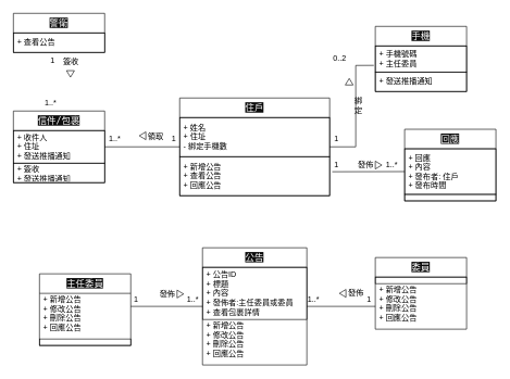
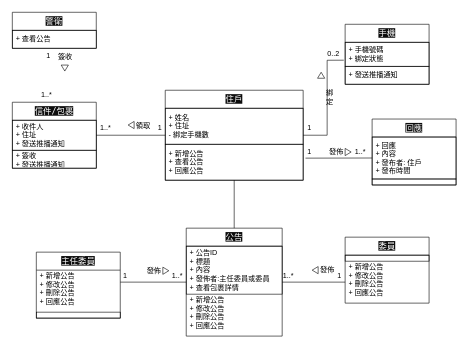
  <mxCell id="0" />
  <mxCell id="1" parent="0" />
+ <mxCell id="2" style="edgeStyle=none;html=1;endArrow=none;endFill=0;" parent="1" source="5" target="15" edge="1"><mxGeometry relative="1" as="geometry" /></mxCell>
  <mxCell id="3" style="edgeStyle=none;html=1;entryX=-0.016;entryY=0.747;entryDx=0;entryDy=0;entryPerimeter=0;targetPerimeterSpacing=2;rounded=0;endArrow=none;endFill=0;" parent="1" source="5" target="22" edge="1"><mxGeometry relative="1" as="geometry"><Array as="points"><mxPoint x="545" y="225" /><mxPoint x="545" y="100" /></Array></mxGeometry></mxCell>
  <mxCell id="4" style="edgeStyle=none;rounded=0;html=1;entryX=0;entryY=0.5;entryDx=0;entryDy=0;targetPerimeterSpacing=2;exitX=1.017;exitY=0.387;exitDx=0;exitDy=0;exitPerimeter=0;endArrow=none;endFill=0;" parent="1" source="7" target="19" edge="1"><mxGeometry relative="1" as="geometry" /></mxCell>
  <mxCell id="5" value="&lt;span style=&quot;color: rgb(255, 255, 255); font-family: &amp;quot;Söhne Mono&amp;quot;, Monaco, &amp;quot;Andale Mono&amp;quot;, &amp;quot;Ubuntu Mono&amp;quot;, monospace; font-size: 14px; text-align: left; background-color: rgb(13, 13, 13);&quot;&gt; 住戶  &lt;/span&gt;" style="swimlane;fontStyle=0;childLayout=stackLayout;horizontal=1;startSize=30;horizontalStack=0;resizeParent=1;resizeParentMax=0;resizeLast=0;collapsible=1;marginBottom=0;whiteSpace=wrap;html=1;fillColor=none;" parent="1" vertex="1"><mxGeometry x="275" y="150" width="230" height="150" as="geometry" /></mxCell>
  <mxCell id="6" value="+ 姓名&lt;br&gt;+ 住址&lt;br&gt;- 綁定手機數" style="text;strokeColor=default;fillColor=none;align=left;verticalAlign=middle;spacingLeft=4;spacingRight=4;overflow=hidden;points=[[0,0.5],[1,0.5]];portConstraint=eastwest;rotatable=0;whiteSpace=wrap;html=1;" parent="5" vertex="1"><mxGeometry y="30" width="230" height="60" as="geometry" /></mxCell>
  <mxCell id="7" value="+ 新增公告&lt;br&gt;+ 查看公告&lt;br&gt;+ 回應公告" style="text;strokeColor=default;fillColor=none;align=left;verticalAlign=middle;spacingLeft=4;spacingRight=4;overflow=hidden;points=[[0,0.5],[1,0.5]];portConstraint=eastwest;rotatable=0;whiteSpace=wrap;html=1;" parent="5" vertex="1"><mxGeometry y="90" width="230" height="60" as="geometry" /></mxCell>
  <mxCell id="8" value="&lt;span style=&quot;color: rgb(255, 255, 255); font-family: &amp;quot;Söhne Mono&amp;quot;, Monaco, &amp;quot;Andale Mono&amp;quot;, &amp;quot;Ubuntu Mono&amp;quot;, monospace; font-size: 14px; text-align: left; background-color: rgb(13, 13, 13);&quot;&gt;警衛&lt;/span&gt;" style="swimlane;fontStyle=0;childLayout=stackLayout;horizontal=1;startSize=30;horizontalStack=0;resizeParent=1;resizeParentMax=0;resizeLast=0;collapsible=1;marginBottom=0;whiteSpace=wrap;html=1;fillColor=none;" parent="1" vertex="1"><mxGeometry x="20" y="20" width="140" height="60" as="geometry" /></mxCell>
  <mxCell id="9" value="+ 查看公告" style="text;strokeColor=default;fillColor=none;align=left;verticalAlign=middle;spacingLeft=4;spacingRight=4;overflow=hidden;points=[[0,0.5],[1,0.5]];portConstraint=eastwest;rotatable=0;whiteSpace=wrap;html=1;" parent="8" vertex="1"><mxGeometry y="30" width="140" height="30" as="geometry" /></mxCell>
  <mxCell id="10" value="&lt;span style=&quot;color: rgb(255, 255, 255); font-family: &amp;quot;Söhne Mono&amp;quot;, Monaco, &amp;quot;Andale Mono&amp;quot;, &amp;quot;Ubuntu Mono&amp;quot;, monospace; font-size: 14px; text-align: left; background-color: rgb(13, 13, 13);&quot;&gt; 信件/包裹&lt;/span&gt;" style="swimlane;fontStyle=0;childLayout=stackLayout;horizontal=1;startSize=30;horizontalStack=0;resizeParent=1;resizeParentMax=0;resizeLast=0;collapsible=1;marginBottom=0;whiteSpace=wrap;html=1;fillColor=none;" parent="1" vertex="1"><mxGeometry x="20" y="170" width="140" height="110" as="geometry" /></mxCell>
  <mxCell id="11" value="+ 收件人&lt;br&gt;+ 住址&lt;br&gt;+ 發送推播通知" style="text;strokeColor=default;fillColor=none;align=left;verticalAlign=middle;spacingLeft=4;spacingRight=4;overflow=hidden;points=[[0,0.5],[1,0.5]];portConstraint=eastwest;rotatable=0;whiteSpace=wrap;html=1;" parent="10" vertex="1"><mxGeometry y="30" width="140" height="50" as="geometry" /></mxCell>
  <mxCell id="12" value="+ 簽收&lt;br&gt;+ 發送推播通知" style="text;strokeColor=default;fillColor=none;align=left;verticalAlign=middle;spacingLeft=4;spacingRight=4;overflow=hidden;points=[[0,0.5],[1,0.5]];portConstraint=eastwest;rotatable=0;whiteSpace=wrap;html=1;" parent="10" vertex="1"><mxGeometry y="80" width="140" height="30" as="geometry" /></mxCell>
  <mxCell id="13" style="edgeStyle=none;html=1;endArrow=none;endFill=0;" parent="1" source="15" edge="1"><mxGeometry relative="1" as="geometry"><mxPoint x="200" y="470" as="targetPoint" /></mxGeometry></mxCell>
  <mxCell id="14" style="edgeStyle=none;rounded=0;html=1;entryX=0;entryY=0.5;entryDx=0;entryDy=0;targetPerimeterSpacing=2;endArrow=none;endFill=0;" parent="1" source="15" target="26" edge="1"><mxGeometry relative="1" as="geometry" /></mxCell>
  <mxCell id="15" value="&lt;span style=&quot;color: rgb(255, 255, 255); font-family: &amp;quot;Söhne Mono&amp;quot;, Monaco, &amp;quot;Andale Mono&amp;quot;, &amp;quot;Ubuntu Mono&amp;quot;, monospace; font-size: 14px; text-align: left; background-color: rgb(13, 13, 13);&quot;&gt;  公告     &lt;/span&gt;" style="swimlane;fontStyle=0;childLayout=stackLayout;horizontal=1;startSize=30;horizontalStack=0;resizeParent=1;resizeParentMax=0;resizeLast=0;collapsible=1;marginBottom=0;whiteSpace=wrap;html=1;fillColor=none;" parent="1" vertex="1"><mxGeometry x="310" y="380" width="160" height="180" as="geometry" /></mxCell>
  <mxCell id="16" value="+ 公告ID&lt;br&gt;+ 標題&lt;br&gt;+ 內容&lt;br&gt;+ 發佈者:主任委員或委員&lt;br&gt;+ 查看包裹詳情" style="text;strokeColor=default;fillColor=none;align=left;verticalAlign=middle;spacingLeft=4;spacingRight=4;overflow=hidden;points=[[0,0.5],[1,0.5]];portConstraint=eastwest;rotatable=0;whiteSpace=wrap;html=1;" parent="15" vertex="1"><mxGeometry y="30" width="160" height="80" as="geometry" /></mxCell>
  <mxCell id="17" value="+ 新增公告&lt;br&gt;+ 修改公告&lt;br&gt;+ 刪除公告&lt;br&gt;+ 回應公告&lt;br&gt;&amp;nbsp;" style="text;strokeColor=none;fillColor=none;align=left;verticalAlign=middle;spacingLeft=4;spacingRight=4;overflow=hidden;points=[[0,0.5],[1,0.5]];portConstraint=eastwest;rotatable=0;whiteSpace=wrap;html=1;" parent="15" vertex="1"><mxGeometry y="110" width="160" height="70" as="geometry" /></mxCell>
  <mxCell id="18" value="&lt;span style=&quot;color: rgb(255, 255, 255); font-family: &amp;quot;Söhne Mono&amp;quot;, Monaco, &amp;quot;Andale Mono&amp;quot;, &amp;quot;Ubuntu Mono&amp;quot;, monospace; font-size: 14px; text-align: left; background-color: rgb(13, 13, 13);&quot;&gt;回應&lt;/span&gt;" style="swimlane;fontStyle=0;childLayout=stackLayout;horizontal=1;startSize=30;horizontalStack=0;resizeParent=1;resizeParentMax=0;resizeLast=0;collapsible=1;marginBottom=0;whiteSpace=wrap;html=1;fillColor=none;" parent="1" vertex="1"><mxGeometry x="620" y="198" width="140" height="110" as="geometry" /></mxCell>
  <mxCell id="19" value="+ 回應&lt;br&gt;+ 內容&lt;br&gt;+ 發布者: 住戶&lt;br&gt;+ 發布時間" style="text;strokeColor=default;fillColor=none;align=left;verticalAlign=middle;spacingLeft=4;spacingRight=4;overflow=hidden;points=[[0,0.5],[1,0.5]];portConstraint=eastwest;rotatable=0;whiteSpace=wrap;html=1;" parent="18" vertex="1"><mxGeometry y="30" width="140" height="70" as="geometry" /></mxCell>
  <mxCell id="20" value="" style="text;strokeColor=default;fillColor=none;align=left;verticalAlign=middle;spacingLeft=4;spacingRight=4;overflow=hidden;points=[[0,0.5],[1,0.5]];portConstraint=eastwest;rotatable=0;whiteSpace=wrap;html=1;" parent="18" vertex="1"><mxGeometry y="100" width="140" height="10" as="geometry" /></mxCell>
  <mxCell id="21" value="&lt;span style=&quot;color: rgb(255, 255, 255); font-family: &amp;quot;Söhne Mono&amp;quot;, Monaco, &amp;quot;Andale Mono&amp;quot;, &amp;quot;Ubuntu Mono&amp;quot;, monospace; font-size: 14px; text-align: left; background-color: rgb(13, 13, 13);&quot;&gt;手機&lt;/span&gt;" style="swimlane;fontStyle=0;childLayout=stackLayout;horizontal=1;startSize=30;horizontalStack=0;resizeParent=1;resizeParentMax=0;resizeLast=0;collapsible=1;marginBottom=0;whiteSpace=wrap;html=1;fillColor=none;" parent="1" vertex="1"><mxGeometry x="575" y="40" width="140" height="100" as="geometry" /></mxCell>
- <mxCell id="22" value="+ 手機號碼&lt;br&gt;+ 主任委員&lt;br&gt;" style="text;strokeColor=default;fillColor=none;align=left;verticalAlign=middle;spacingLeft=4;spacingRight=4;overflow=hidden;points=[[0,0.5],[1,0.5]];portConstraint=eastwest;rotatable=0;whiteSpace=wrap;html=1;" parent="21" vertex="1"><mxGeometry y="30" width="140" height="40" as="geometry" /></mxCell>
+ <mxCell id="22" value="+ 手機號碼&lt;br&gt;+ 綁定狀態&lt;br&gt;" style="text;strokeColor=default;fillColor=none;align=left;verticalAlign=middle;spacingLeft=4;spacingRight=4;overflow=hidden;points=[[0,0.5],[1,0.5]];portConstraint=eastwest;rotatable=0;whiteSpace=wrap;html=1;" parent="21" vertex="1"><mxGeometry y="30" width="140" height="40" as="geometry" /></mxCell>
  <mxCell id="23" value="+ 發送推播通知" style="text;strokeColor=default;fillColor=none;align=left;verticalAlign=middle;spacingLeft=4;spacingRight=4;overflow=hidden;points=[[0,0.5],[1,0.5]];portConstraint=eastwest;rotatable=0;whiteSpace=wrap;html=1;" parent="21" vertex="1"><mxGeometry y="70" width="140" height="30" as="geometry" /></mxCell>
  <mxCell id="24" value="&lt;span style=&quot;color: rgb(255, 255, 255); font-family: &amp;quot;Söhne Mono&amp;quot;, Monaco, &amp;quot;Andale Mono&amp;quot;, &amp;quot;Ubuntu Mono&amp;quot;, monospace; font-size: 14px; text-align: left; background-color: rgb(13, 13, 13);&quot;&gt;委員&lt;/span&gt;" style="swimlane;fontStyle=0;childLayout=stackLayout;horizontal=1;startSize=30;horizontalStack=0;resizeParent=1;resizeParentMax=0;resizeLast=0;collapsible=1;marginBottom=0;whiteSpace=wrap;html=1;fillColor=none;" parent="1" vertex="1"><mxGeometry x="575" y="395" width="140" height="110" as="geometry" /></mxCell>
  <mxCell id="25" value="" style="text;strokeColor=default;fillColor=none;align=left;verticalAlign=middle;spacingLeft=4;spacingRight=4;overflow=hidden;points=[[0,0.5],[1,0.5]];portConstraint=eastwest;rotatable=0;whiteSpace=wrap;html=1;" parent="24" vertex="1"><mxGeometry y="30" width="140" height="10" as="geometry" /></mxCell>
  <mxCell id="26" value="+ 新增公告&lt;br&gt;+ 修改公告&lt;br&gt;+ 刪除公告&lt;br&gt;+ 回應公告&lt;br&gt;&amp;nbsp;" style="text;strokeColor=none;fillColor=none;align=left;verticalAlign=middle;spacingLeft=4;spacingRight=4;overflow=hidden;points=[[0,0.5],[1,0.5]];portConstraint=eastwest;rotatable=0;whiteSpace=wrap;html=1;" parent="24" vertex="1"><mxGeometry y="40" width="140" height="70" as="geometry" /></mxCell>
  <mxCell id="27" value="&lt;span style=&quot;color: rgb(255, 255, 255); font-family: &amp;quot;Söhne Mono&amp;quot;, Monaco, &amp;quot;Andale Mono&amp;quot;, &amp;quot;Ubuntu Mono&amp;quot;, monospace; font-size: 14px; text-align: left; background-color: rgb(13, 13, 13);&quot;&gt;主任委員&lt;/span&gt;" style="swimlane;fontStyle=0;childLayout=stackLayout;horizontal=1;startSize=30;horizontalStack=0;resizeParent=1;resizeParentMax=0;resizeLast=0;collapsible=1;marginBottom=0;whiteSpace=wrap;html=1;fillColor=none;" parent="1" vertex="1"><mxGeometry x="60" y="420" width="140" height="110" as="geometry" /></mxCell>
  <mxCell id="28" value="+ 新增公告&lt;br&gt;+ 修改公告&lt;br&gt;+ 刪除公告&lt;br&gt;+ 回應公告&lt;br&gt;&amp;nbsp;" style="text;strokeColor=none;fillColor=none;align=left;verticalAlign=middle;spacingLeft=4;spacingRight=4;overflow=hidden;points=[[0,0.5],[1,0.5]];portConstraint=eastwest;rotatable=0;whiteSpace=wrap;html=1;" parent="27" vertex="1"><mxGeometry y="30" width="140" height="70" as="geometry" /></mxCell>
  <mxCell id="29" value="" style="text;strokeColor=default;fillColor=none;align=left;verticalAlign=middle;spacingLeft=4;spacingRight=4;overflow=hidden;points=[[0,0.5],[1,0.5]];portConstraint=eastwest;rotatable=0;whiteSpace=wrap;html=1;" parent="27" vertex="1"><mxGeometry y="100" width="140" height="10" as="geometry" /></mxCell>
  <mxCell id="30" style="edgeStyle=none;html=1;endArrow=none;endFill=0;" parent="1" source="11" target="5" edge="1"><mxGeometry relative="1" as="geometry" /></mxCell>
  <mxCell id="31" value="&lt;font style=&quot;font-size: 12px;&quot;&gt;簽收&lt;/font&gt;" style="text;html=1;align=center;verticalAlign=middle;resizable=0;points=[];autosize=1;strokeColor=none;fillColor=none;strokeWidth=2;" parent="1" vertex="1"><mxGeometry x="82.5" y="80" width="50" height="30" as="geometry" /></mxCell>
  <mxCell id="32" value="1" style="text;html=1;align=center;verticalAlign=middle;resizable=0;points=[];autosize=1;strokeColor=none;fillColor=none;fontSize=12;strokeWidth=0;" parent="1" vertex="1"><mxGeometry x="65" y="77" width="30" height="30" as="geometry" /></mxCell>
  <mxCell id="33" value="1..*" style="text;html=1;align=center;verticalAlign=middle;resizable=0;points=[];autosize=1;strokeColor=none;fillColor=none;fontSize=12;strokeWidth=0;" parent="1" vertex="1"><mxGeometry x="57" y="143" width="40" height="30" as="geometry" /></mxCell>
  <mxCell id="34" value="1" style="text;html=1;align=center;verticalAlign=middle;resizable=0;points=[];autosize=1;strokeColor=none;fillColor=none;fontSize=12;strokeWidth=0;" parent="1" vertex="1"><mxGeometry x="251" y="198" width="30" height="30" as="geometry" /></mxCell>
  <mxCell id="35" value="1..*" style="text;html=1;align=center;verticalAlign=middle;resizable=0;points=[];autosize=1;strokeColor=none;fillColor=none;fontSize=12;strokeWidth=0;" parent="1" vertex="1"><mxGeometry x="155" y="198" width="40" height="30" as="geometry" /></mxCell>
  <mxCell id="36" value="" style="triangle;whiteSpace=wrap;html=1;strokeColor=default;fillColor=none;rotation=90;" parent="1" vertex="1"><mxGeometry x="102.5" y="107" width="10" height="12" as="geometry" /></mxCell>
  <mxCell id="37" value="1" style="text;html=1;align=center;verticalAlign=middle;resizable=0;points=[];autosize=1;strokeColor=none;fillColor=none;fontSize=12;strokeWidth=0;" parent="1" vertex="1"><mxGeometry x="193.13" y="445" width="30" height="30" as="geometry" /></mxCell>
  <mxCell id="38" value="1..*" style="text;html=1;align=center;verticalAlign=middle;resizable=0;points=[];autosize=1;strokeColor=none;fillColor=none;fontSize=12;strokeWidth=0;" parent="1" vertex="1"><mxGeometry x="275" y="445" width="40" height="30" as="geometry" /></mxCell>
  <mxCell id="39" value="" style="group" parent="1" vertex="1" connectable="0"><mxGeometry x="231" y="436" width="50" height="30" as="geometry" /></mxCell>
  <mxCell id="40" value="" style="triangle;whiteSpace=wrap;html=1;strokeColor=default;fillColor=none;rotation=0;" parent="39" vertex="1"><mxGeometry x="40" y="9" width="10" height="12" as="geometry" /></mxCell>
  <mxCell id="41" value="&lt;font style=&quot;font-size: 12px;&quot;&gt;發佈&lt;/font&gt;" style="text;html=1;align=center;verticalAlign=middle;resizable=0;points=[];autosize=1;strokeColor=none;fillColor=none;strokeWidth=2;" parent="39" vertex="1"><mxGeometry width="50" height="30" as="geometry" /></mxCell>
  <mxCell id="42" value="" style="group" parent="1" vertex="1" connectable="0"><mxGeometry x="213.13" y="194" width="50" height="30" as="geometry" /></mxCell>
  <mxCell id="43" value="" style="triangle;whiteSpace=wrap;html=1;strokeColor=default;fillColor=none;rotation=-180;" parent="42" vertex="1"><mxGeometry y="8" width="10" height="12" as="geometry" /></mxCell>
  <mxCell id="44" value="&lt;font style=&quot;font-size: 12px;&quot;&gt;領取&lt;/font&gt;" style="text;html=1;align=center;verticalAlign=middle;resizable=0;points=[];autosize=1;strokeColor=none;fillColor=none;strokeWidth=2;" parent="42" vertex="1"><mxGeometry width="50" height="30" as="geometry" /></mxCell>
  <mxCell id="45" value="1..*" style="text;html=1;align=center;verticalAlign=middle;resizable=0;points=[];autosize=1;strokeColor=none;fillColor=none;fontSize=12;strokeWidth=0;" parent="1" vertex="1"><mxGeometry x="460" y="444" width="40" height="30" as="geometry" /></mxCell>
  <mxCell id="46" value="1" style="text;html=1;align=center;verticalAlign=middle;resizable=0;points=[];autosize=1;strokeColor=none;fillColor=none;fontSize=12;strokeWidth=0;" parent="1" vertex="1"><mxGeometry x="500" y="198" width="30" height="30" as="geometry" /></mxCell>
- <mxCell id="47" value="0..2" style="text;html=1;align=center;verticalAlign=middle;resizable=0;points=[];autosize=1;strokeColor=none;fillColor=none;fontSize=12;strokeWidth=0;" parent="1" vertex="1"><mxGeometry x="500" y="75" width="40" height="30" as="geometry" /></mxCell>
+ <mxCell id="47" value="0..2" style="text;html=1;align=center;verticalAlign=middle;resizable=0;points=[];autosize=1;strokeColor=none;fillColor=none;fontSize=12;strokeWidth=0;" parent="1" vertex="1"><mxGeometry x="535" y="75" width="40" height="30" as="geometry" /></mxCell>
  <mxCell id="48" value="" style="triangle;whiteSpace=wrap;html=1;strokeColor=default;fillColor=none;rotation=-90;" parent="1" vertex="1"><mxGeometry x="530" y="119" width="10" height="12" as="geometry" /></mxCell>
  <mxCell id="49" value="綁&lt;br&gt;定" style="text;html=1;align=center;verticalAlign=middle;resizable=0;points=[];autosize=1;strokeColor=none;fillColor=none;fontSize=12;" parent="1" vertex="1"><mxGeometry x="529" y="141" width="40" height="40" as="geometry" /></mxCell>
  <mxCell id="50" value="1" style="text;html=1;align=center;verticalAlign=middle;resizable=0;points=[];autosize=1;strokeColor=none;fillColor=none;fontSize=12;strokeWidth=0;" parent="1" vertex="1"><mxGeometry x="500" y="238" width="30" height="30" as="geometry" /></mxCell>
  <mxCell id="51" value="1..*" style="text;html=1;align=center;verticalAlign=middle;resizable=0;points=[];autosize=1;strokeColor=none;fillColor=none;fontSize=12;strokeWidth=0;" parent="1" vertex="1"><mxGeometry x="580" y="238" width="40" height="30" as="geometry" /></mxCell>
  <mxCell id="52" value="&lt;font style=&quot;font-size: 12px;&quot;&gt;發佈&lt;/font&gt;" style="text;html=1;align=center;verticalAlign=middle;resizable=0;points=[];autosize=1;strokeColor=none;fillColor=none;strokeWidth=2;" parent="1" vertex="1"><mxGeometry x="520" y="435" width="50" height="30" as="geometry" /></mxCell>
  <mxCell id="53" value="" style="triangle;whiteSpace=wrap;html=1;strokeColor=default;fillColor=none;rotation=-180;" parent="1" vertex="1"><mxGeometry x="520" y="444" width="10" height="12" as="geometry" /></mxCell>
  <mxCell id="54" value="1" style="text;html=1;align=center;verticalAlign=middle;resizable=0;points=[];autosize=1;strokeColor=none;fillColor=none;fontSize=12;strokeWidth=0;" parent="1" vertex="1"><mxGeometry x="550" y="444" width="30" height="30" as="geometry" /></mxCell>
  <mxCell id="55" value="" style="group" parent="1" vertex="1" connectable="0"><mxGeometry x="535" y="238" width="50" height="30" as="geometry" /></mxCell>
  <mxCell id="56" value="" style="triangle;whiteSpace=wrap;html=1;strokeColor=default;fillColor=none;rotation=0;" parent="55" vertex="1"><mxGeometry x="40" y="9" width="10" height="12" as="geometry" /></mxCell>
  <mxCell id="57" value="&lt;font style=&quot;font-size: 12px;&quot;&gt;發佈&lt;/font&gt;" style="text;html=1;align=center;verticalAlign=middle;resizable=0;points=[];autosize=1;strokeColor=none;fillColor=none;strokeWidth=2;" parent="55" vertex="1"><mxGeometry width="50" height="30" as="geometry" /></mxCell>
